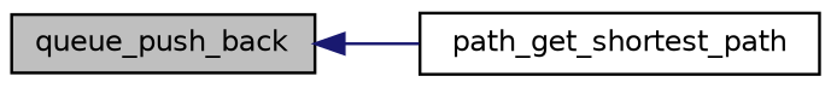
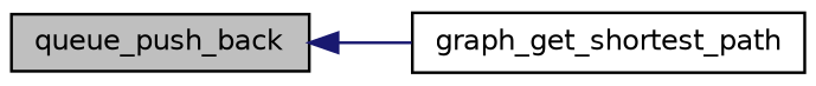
  digraph {
    rankdir=LR
    node [color=black fontname=Helvetica fontsize=10 shape=record style=filled]
    n1 [fillcolor=grey75 fontcolor=black height=0.2 label=queue_push_back width=0.4]
-   n2 [fillcolor=white height=0.2 label=path_get_shortest_path width=0.4]
+   n2 [fillcolor=white height=0.2 label=graph_get_shortest_path width=0.4]
    n1 -> n2 [color=midnightblue dir=back fontname=Helvetica fontsize=10 labelfontname=Helvetica labelfontsize=10 style=solid]
  }
